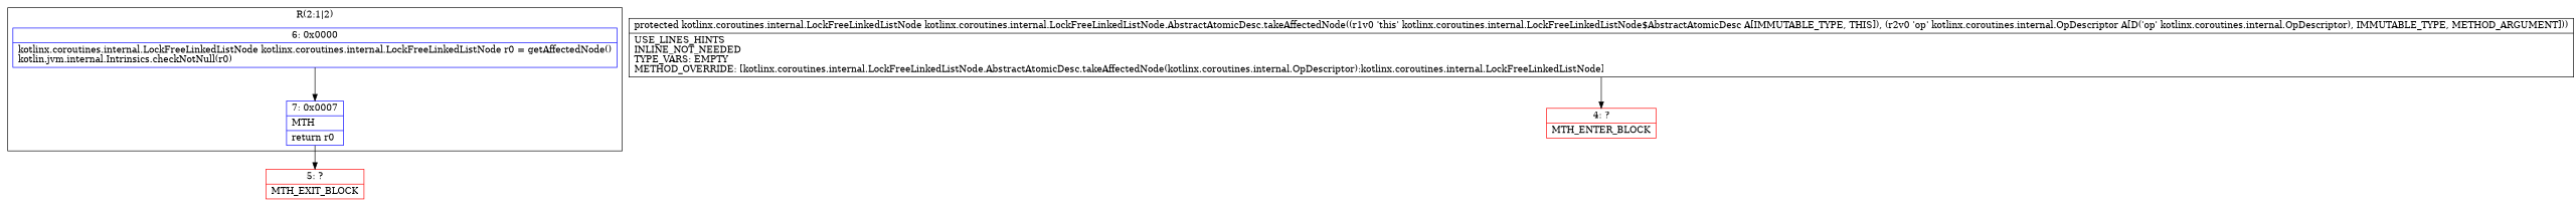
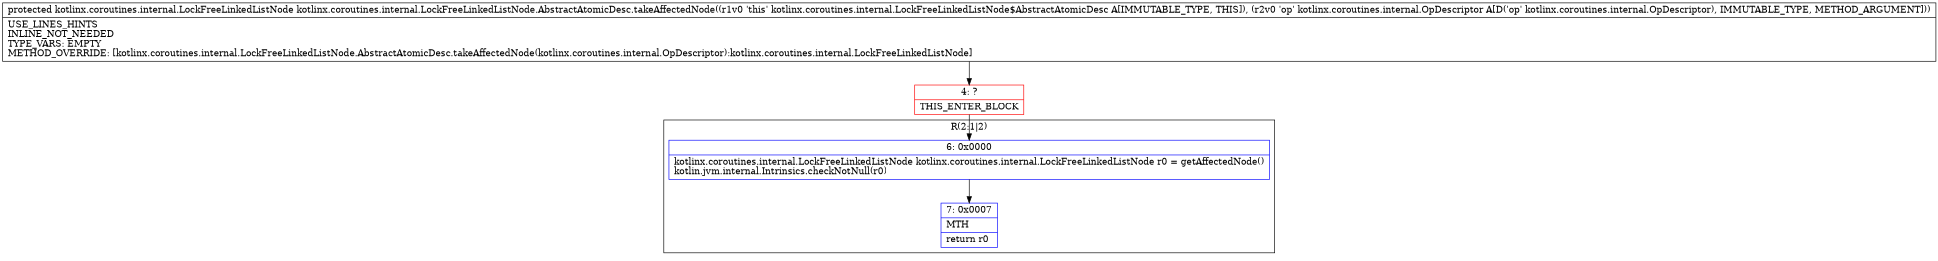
  digraph {
    node [color=blue shape=record]
    n1 [label="{6\:\ 0x0000|kotlinx.coroutines.internal.LockFreeLinkedListNode kotlinx.coroutines.internal.LockFreeLinkedListNode r0 = getAffectedNode()\lkotlin.jvm.internal.Intrinsics.checkNotNull(r0)\l}"]
    n2 [label="{7\:\ 0x0007|MTH\l|return r0\l}"]
-   n3 [color=red label="{5\:\ ?|MTH_EXIT_BLOCK\l}"]
-   n4 [color=red label="{4\:\ ?|MTH_ENTER_BLOCK\l}"]
+   n4 [color=red label="{4\:\ ?|THIS_ENTER_BLOCK\l}"]
    n5 [label="{protected kotlinx.coroutines.internal.LockFreeLinkedListNode kotlinx.coroutines.internal.LockFreeLinkedListNode.AbstractAtomicDesc.takeAffectedNode((r1v0 'this' kotlinx.coroutines.internal.LockFreeLinkedListNode$AbstractAtomicDesc A[IMMUTABLE_TYPE, THIS]), (r2v0 'op' kotlinx.coroutines.internal.OpDescriptor A[D('op' kotlinx.coroutines.internal.OpDescriptor), IMMUTABLE_TYPE, METHOD_ARGUMENT]))  | USE_LINES_HINTS\lINLINE_NOT_NEEDED\lTYPE_VARS: EMPTY\lMETHOD_OVERRIDE: [kotlinx.coroutines.internal.LockFreeLinkedListNode.AbstractAtomicDesc.takeAffectedNode(kotlinx.coroutines.internal.OpDescriptor):kotlinx.coroutines.internal.LockFreeLinkedListNode]\l}" color=""]
    subgraph cluster_1 {
      label="R(2:1|2)"
      n1
      n2
    }
    n1 -> n2
-   n2 -> n3
+   n4 -> n1
    n5 -> n4
  }
